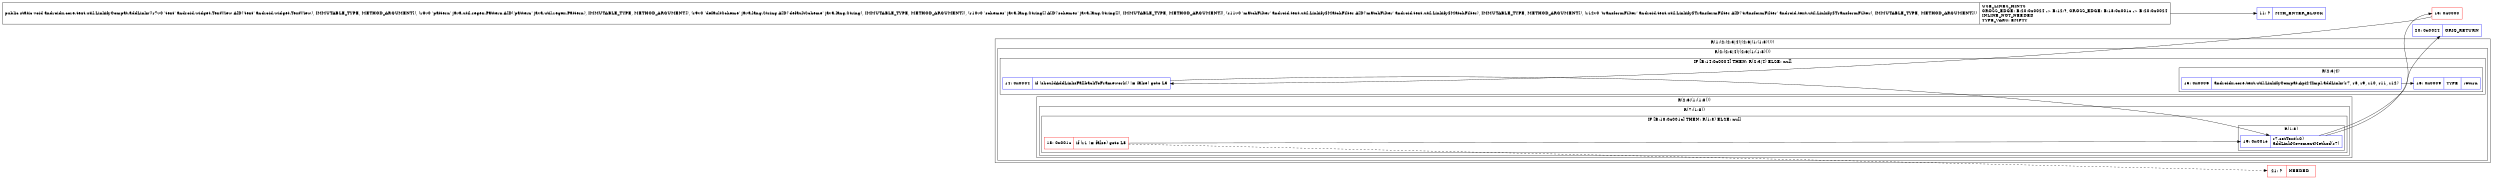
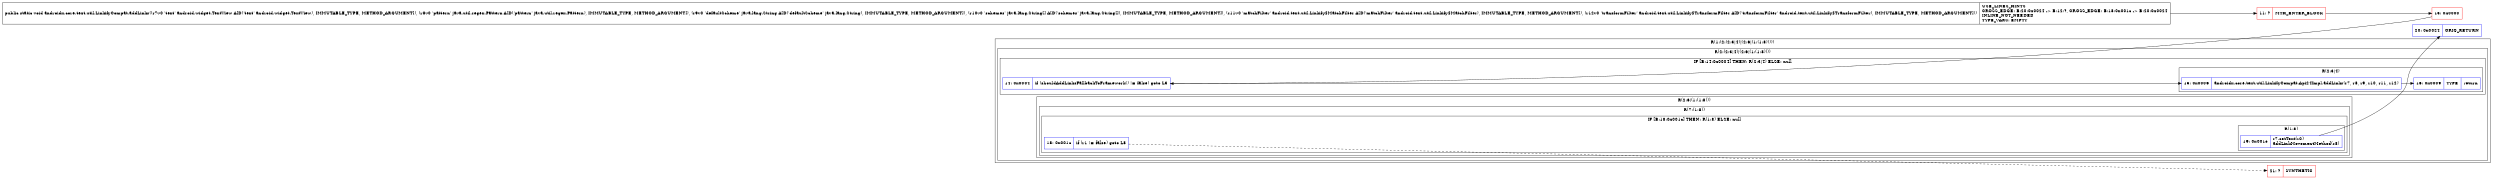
  digraph {
    rankdir=LR
    node [color=blue shape=record]
    n1 [label="{15\:\ 0x0006|androidx.core.text.util.LinkifyCompat.Api24Impl.addLinks(r7, r8, r9, r10, r11, r12)\l}"]
    n2 [label="{16\:\ 0x0009|TYPE\l|return\l}"]
    n3 [label="{14\:\ 0x0004|if (shouldAddLinksFallbackToFramework() != false) goto L3\l}"]
-   n4 [label="{19\:\ 0x001e|r7.setText(r0)\laddLinkMovementMethod(r7)\l}"]
-   n5 [color=red label="{18\:\ 0x001c|if (r1 != false) goto L8\l}"]
+   n4 [label="{19\:\ 0x001e|r7.setText(r0)\laddLinkMovementMethod(r8)\l}"]
+   n5 [label="{18\:\ 0x001c|if (r1 != false) goto L8\l}"]
    n6 [label="{20\:\ 0x0024|ORIG_RETURN\l}"]
-   n7 [color=red label="{21\:\ ?|NEEDED\l}"]
-   n8 [label="{11\:\ ?|MTH_ENTER_BLOCK\l}"]
+   n7 [color=red label="{21\:\ ?|SYNTHETIC\l}"]
+   n8 [color=red label="{11\:\ ?|MTH_ENTER_BLOCK\l}"]
    n9 [color=red label="{13\:\ 0x0000}"]
    n10 [label="{public static void androidx.core.text.util.LinkifyCompat.addLinks((r7v0 'text' android.widget.TextView A[D('text' android.widget.TextView), IMMUTABLE_TYPE, METHOD_ARGUMENT]), (r8v0 'pattern' java.util.regex.Pattern A[D('pattern' java.util.regex.Pattern), IMMUTABLE_TYPE, METHOD_ARGUMENT]), (r9v0 'defaultScheme' java.lang.String A[D('defaultScheme' java.lang.String), IMMUTABLE_TYPE, METHOD_ARGUMENT]), (r10v0 'schemes' java.lang.String[] A[D('schemes' java.lang.String[]), IMMUTABLE_TYPE, METHOD_ARGUMENT]), (r11v0 'matchFilter' android.text.util.Linkify$MatchFilter A[D('matchFilter' android.text.util.Linkify$MatchFilter), IMMUTABLE_TYPE, METHOD_ARGUMENT]), (r12v0 'transformFilter' android.text.util.Linkify$TransformFilter A[D('transformFilter' android.text.util.Linkify$TransformFilter), IMMUTABLE_TYPE, METHOD_ARGUMENT]))  | USE_LINES_HINTS\lCROSS_EDGE: B:20:0x0024 \-\> B:12:?, CROSS_EDGE: B:18:0x001c \-\> B:20:0x0024\lINLINE_NOT_NEEDED\lTYPE_VARS: EMPTY\l}" color=""]
    subgraph cluster_1 {
      label="R(1:(2:(2:3|4)|(2:6|(1:(1:8)))))"
      subgraph cluster_2 {
        label="R(2:(2:3|4)|(2:6|(1:(1:8))))"
        subgraph cluster_3 {
          label="IF [B:14:0x0004] THEN: R(2:3|4) ELSE: null"
          n3
          subgraph cluster_4 {
            label="R(2:3|4)"
            n1
            n2
          }
        }
        subgraph cluster_5 {
          label="R(2:6|(1:(1:8)))"
          subgraph cluster_6 {
            label="R(7:(1:8))"
            subgraph cluster_7 {
              label="IF [B:18:0x001c] THEN: R(1:8) ELSE: null"
              n5
              subgraph cluster_8 {
                label="R(1:8)"
                n4
              }
            }
          }
        }
      }
    }
    n1 -> n2
-   n3 -> n4
+   n3 -> n1
    n4 -> n6
-   n5 -> n4
    n5 -> n7 [style=dashed]
-   n4 -> n9
+   n8 -> n9
    n9 -> n3
    n10 -> n8
  }
